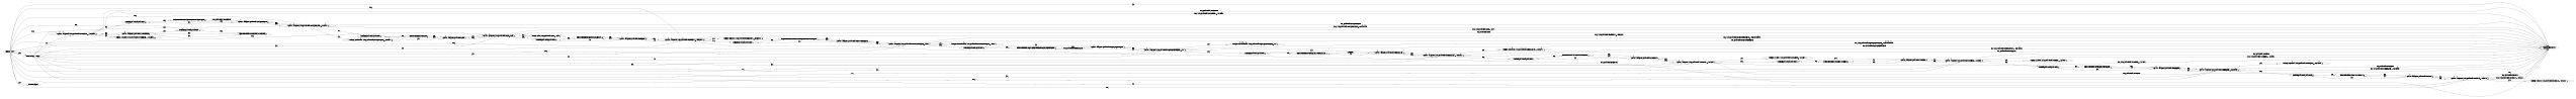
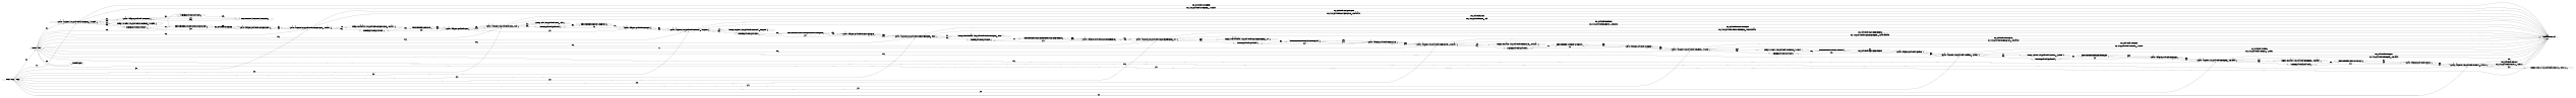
  digraph {
    rankdir=LR
    n1 [label=<(METHOD,&lt;clinit&gt;)>]
    n2 [label=<(BLOCK,&lt;empty&gt;,&lt;empty&gt;)>]
    n3 [label=<(&lt;operator&gt;.assignment,String AttributeInfo.SOURCE_FILE = &quot;SourceFile&quot;)<SUB>63</SUB>>]
    n4 [label=<(TYPE_REF,AttributeInfo,AttributeInfo)<SUB>63</SUB>>]
    n5 [label=<(&lt;operator&gt;.assignment,String AttributeInfo.CONSTANT_VALUE = &quot;Constant...)<SUB>65</SUB>>]
    n6 [label=<(&lt;operator&gt;.assignment,String AttributeInfo.CODE = &quot;Code&quot;)<SUB>67</SUB>>]
    n7 [label=<(&lt;operator&gt;.assignment,String AttributeInfo.EXCEPTIONS = &quot;Exceptions&quot;)<SUB>69</SUB>>]
    n8 [label=<(&lt;operator&gt;.assignment,String AttributeInfo.LINE_NUMBER_TABLE = &quot;LineN...)<SUB>71</SUB>>]
    n9 [label=<(&lt;operator&gt;.assignment,String AttributeInfo.LOCAL_VARIABLE_TABLE = &quot;Lo...)<SUB>73</SUB>>]
    n10 [label=<(&lt;operator&gt;.assignment,String AttributeInfo.INNER_CLASSES = &quot;InnerClas...)<SUB>75</SUB>>]
    n11 [label=<(&lt;operator&gt;.assignment,String AttributeInfo.SOURCE_DIR = &quot;SourceDir&quot;)<SUB>77</SUB>>]
    n12 [label=<(&lt;operator&gt;.assignment,String AttributeInfo.SYNTHETIC = &quot;Synthetic&quot;)<SUB>79</SUB>>]
    n13 [label=<(&lt;operator&gt;.assignment,String AttributeInfo.DEPRECATED = &quot;Deprecated&quot;)<SUB>81</SUB>>]
    n14 [label=<(&lt;operator&gt;.assignment,String AttributeInfo.UNKNOWN = &quot;Unknown&quot;)<SUB>83</SUB>>]
    n15 [label=<(MODIFIER,STATIC)>]
    n16 [label=<(METHOD_RETURN,void)>]
    n17 [label=<(&lt;operator&gt;.fieldAccess,AttributeInfo.SOURCE_FILE)<SUB>63</SUB>>]
    n18 [label=<(LITERAL,&quot;SourceFile&quot;,String AttributeInfo.SOURCE_FILE = &quot;SourceFile&quot;)<SUB>63</SUB>>]
    n19 [label=<(TYPE_REF,AttributeInfo,AttributeInfo)<SUB>65</SUB>>]
    n20 [label=<(FIELD_IDENTIFIER,SOURCE_FILE,SOURCE_FILE)<SUB>63</SUB>>]
    n21 [label=<(&lt;operator&gt;.fieldAccess,AttributeInfo.CONSTANT_VALUE)<SUB>65</SUB>>]
    n22 [label=<(LITERAL,&quot;ConstantValue&quot;,String AttributeInfo.CONSTANT_VALUE = &quot;Constant...)<SUB>65</SUB>>]
    n23 [label=<(TYPE_REF,AttributeInfo,AttributeInfo)<SUB>67</SUB>>]
    n24 [label=<(&lt;operator&gt;.fieldAccess,AttributeInfo.CODE)<SUB>67</SUB>>]
    n25 [label=<(LITERAL,&quot;Code&quot;,String AttributeInfo.CODE = &quot;Code&quot;)<SUB>67</SUB>>]
    n26 [label=<(TYPE_REF,AttributeInfo,AttributeInfo)<SUB>69</SUB>>]
    n27 [label=<(&lt;operator&gt;.fieldAccess,AttributeInfo.EXCEPTIONS)<SUB>69</SUB>>]
    n28 [label=<(LITERAL,&quot;Exceptions&quot;,String AttributeInfo.EXCEPTIONS = &quot;Exceptions&quot;)<SUB>69</SUB>>]
    n29 [label=<(TYPE_REF,AttributeInfo,AttributeInfo)<SUB>71</SUB>>]
    n30 [label=<(&lt;operator&gt;.fieldAccess,AttributeInfo.LINE_NUMBER_TABLE)<SUB>71</SUB>>]
    n31 [label=<(LITERAL,&quot;LineNumberTable&quot;,String AttributeInfo.LINE_NUMBER_TABLE = &quot;LineN...)<SUB>71</SUB>>]
    n32 [label=<(TYPE_REF,AttributeInfo,AttributeInfo)<SUB>73</SUB>>]
    n33 [label=<(&lt;operator&gt;.fieldAccess,AttributeInfo.LOCAL_VARIABLE_TABLE)<SUB>73</SUB>>]
    n34 [label=<(LITERAL,&quot;LocalVariableTable&quot;,String AttributeInfo.LOCAL_VARIABLE_TABLE = &quot;Lo...)<SUB>73</SUB>>]
    n35 [label=<(TYPE_REF,AttributeInfo,AttributeInfo)<SUB>75</SUB>>]
    n36 [label=<(&lt;operator&gt;.fieldAccess,AttributeInfo.INNER_CLASSES)<SUB>75</SUB>>]
    n37 [label=<(LITERAL,&quot;InnerClasses&quot;,String AttributeInfo.INNER_CLASSES = &quot;InnerClas...)<SUB>75</SUB>>]
    n38 [label=<(TYPE_REF,AttributeInfo,AttributeInfo)<SUB>77</SUB>>]
    n39 [label=<(&lt;operator&gt;.fieldAccess,AttributeInfo.SOURCE_DIR)<SUB>77</SUB>>]
    n40 [label=<(LITERAL,&quot;SourceDir&quot;,String AttributeInfo.SOURCE_DIR = &quot;SourceDir&quot;)<SUB>77</SUB>>]
    n41 [label=<(TYPE_REF,AttributeInfo,AttributeInfo)<SUB>79</SUB>>]
    n42 [label=<(&lt;operator&gt;.fieldAccess,AttributeInfo.SYNTHETIC)<SUB>79</SUB>>]
    n43 [label=<(LITERAL,&quot;Synthetic&quot;,String AttributeInfo.SYNTHETIC = &quot;Synthetic&quot;)<SUB>79</SUB>>]
    n44 [label=<(TYPE_REF,AttributeInfo,AttributeInfo)<SUB>81</SUB>>]
    n45 [label=<(&lt;operator&gt;.fieldAccess,AttributeInfo.DEPRECATED)<SUB>81</SUB>>]
    n46 [label=<(LITERAL,&quot;Deprecated&quot;,String AttributeInfo.DEPRECATED = &quot;Deprecated&quot;)<SUB>81</SUB>>]
    n47 [label=<(TYPE_REF,AttributeInfo,AttributeInfo)<SUB>83</SUB>>]
    n48 [label=<(&lt;operator&gt;.fieldAccess,AttributeInfo.UNKNOWN)<SUB>83</SUB>>]
    n49 [label=<(LITERAL,&quot;Unknown&quot;,String AttributeInfo.UNKNOWN = &quot;Unknown&quot;)<SUB>83</SUB>>]
    n50 [label=<(FIELD_IDENTIFIER,CONSTANT_VALUE,CONSTANT_VALUE)<SUB>65</SUB>>]
    n51 [label=<(FIELD_IDENTIFIER,CODE,CODE)<SUB>67</SUB>>]
    n52 [label=<(FIELD_IDENTIFIER,EXCEPTIONS,EXCEPTIONS)<SUB>69</SUB>>]
    n53 [label=<(FIELD_IDENTIFIER,LINE_NUMBER_TABLE,LINE_NUMBER_TABLE)<SUB>71</SUB>>]
    n54 [label=<(FIELD_IDENTIFIER,LOCAL_VARIABLE_TABLE,LOCAL_VARIABLE_TABLE)<SUB>73</SUB>>]
    n55 [label=<(FIELD_IDENTIFIER,INNER_CLASSES,INNER_CLASSES)<SUB>75</SUB>>]
    n56 [label=<(FIELD_IDENTIFIER,SOURCE_DIR,SOURCE_DIR)<SUB>77</SUB>>]
    n57 [label=<(FIELD_IDENTIFIER,SYNTHETIC,SYNTHETIC)<SUB>79</SUB>>]
    n58 [label=<(FIELD_IDENTIFIER,DEPRECATED,DEPRECATED)<SUB>81</SUB>>]
    n59 [label=<(FIELD_IDENTIFIER,UNKNOWN,UNKNOWN)<SUB>83</SUB>>]
-   n1 -> n2 [label="AST: "]
+   n2 -> n1 [label="AST: "]
    n1 -> n3 [label="DDG: "]
    n1 -> n4 [label="CFG: "]
    n1 -> n5 [label="DDG: "]
    n1 -> n6 [label="DDG: "]
    n1 -> n7 [label="DDG: "]
    n1 -> n8 [label="DDG: "]
    n1 -> n9 [label="DDG: "]
    n1 -> n10 [label="DDG: "]
    n1 -> n11 [label="DDG: "]
    n1 -> n12 [label="DDG: "]
    n1 -> n13 [label="DDG: "]
    n1 -> n14 [label="DDG: "]
    n1 -> n15 [label="AST: "]
    n1 -> n16 [label="AST: "]
    n2 -> n3 [label="AST: "]
    n2 -> n5 [label="AST: "]
    n2 -> n6 [label="AST: "]
    n2 -> n7 [label="AST: "]
    n2 -> n8 [label="AST: "]
    n2 -> n9 [label="AST: "]
    n2 -> n10 [label="AST: "]
    n2 -> n11 [label="AST: "]
    n2 -> n12 [label="AST: "]
    n2 -> n13 [label="AST: "]
    n2 -> n14 [label="AST: "]
    n3 -> n16 [label="DDG: AttributeInfo.SOURCE_FILE"]
    n3 -> n16 [label="DDG: String AttributeInfo.SOURCE_FILE = &quot;SourceFile&quot;"]
    n3 -> n17 [label="AST: "]
    n3 -> n18 [label="AST: "]
    n3 -> n19 [label="CFG: "]
    n4 -> n20 [label="CFG: "]
    n5 -> n16 [label="DDG: AttributeInfo.CONSTANT_VALUE"]
    n5 -> n16 [label="DDG: String AttributeInfo.CONSTANT_VALUE = &quot;ConstantValue&quot;"]
    n5 -> n21 [label="AST: "]
    n5 -> n22 [label="AST: "]
    n5 -> n23 [label="CFG: "]
    n6 -> n16 [label="DDG: AttributeInfo.CODE"]
    n6 -> n16 [label="DDG: String AttributeInfo.CODE = &quot;Code&quot;"]
    n6 -> n24 [label="AST: "]
    n6 -> n25 [label="AST: "]
    n6 -> n26 [label="CFG: "]
    n7 -> n16 [label="DDG: AttributeInfo.EXCEPTIONS"]
    n7 -> n16 [label="DDG: String AttributeInfo.EXCEPTIONS = &quot;Exceptions&quot;"]
    n7 -> n27 [label="AST: "]
    n7 -> n28 [label="AST: "]
    n7 -> n29 [label="CFG: "]
    n8 -> n16 [label="DDG: AttributeInfo.LINE_NUMBER_TABLE"]
    n8 -> n16 [label="DDG: String AttributeInfo.LINE_NUMBER_TABLE = &quot;LineNumberTable&quot;"]
    n8 -> n30 [label="AST: "]
    n8 -> n31 [label="AST: "]
    n8 -> n32 [label="CFG: "]
    n9 -> n16 [label="DDG: AttributeInfo.LOCAL_VARIABLE_TABLE"]
    n9 -> n16 [label="DDG: String AttributeInfo.LOCAL_VARIABLE_TABLE = &quot;LocalVariableTable&quot;"]
    n9 -> n33 [label="AST: "]
    n9 -> n34 [label="AST: "]
    n9 -> n35 [label="CFG: "]
    n10 -> n16 [label="DDG: AttributeInfo.INNER_CLASSES"]
    n10 -> n16 [label="DDG: String AttributeInfo.INNER_CLASSES = &quot;InnerClasses&quot;"]
    n10 -> n36 [label="AST: "]
    n10 -> n37 [label="AST: "]
    n10 -> n38 [label="CFG: "]
    n11 -> n16 [label="DDG: AttributeInfo.SOURCE_DIR"]
    n11 -> n16 [label="DDG: String AttributeInfo.SOURCE_DIR = &quot;SourceDir&quot;"]
    n11 -> n39 [label="AST: "]
    n11 -> n40 [label="AST: "]
    n11 -> n41 [label="CFG: "]
    n12 -> n16 [label="DDG: AttributeInfo.SYNTHETIC"]
    n12 -> n16 [label="DDG: String AttributeInfo.SYNTHETIC = &quot;Synthetic&quot;"]
    n12 -> n42 [label="AST: "]
    n12 -> n43 [label="AST: "]
    n12 -> n44 [label="CFG: "]
    n13 -> n16 [label="DDG: AttributeInfo.DEPRECATED"]
    n13 -> n16 [label="DDG: String AttributeInfo.DEPRECATED = &quot;Deprecated&quot;"]
    n13 -> n45 [label="AST: "]
    n13 -> n46 [label="AST: "]
    n13 -> n47 [label="CFG: "]
    n14 -> n16 [label="CFG: "]
    n14 -> n16 [label="DDG: AttributeInfo.UNKNOWN"]
    n14 -> n16 [label="DDG: String AttributeInfo.UNKNOWN = &quot;Unknown&quot;"]
    n14 -> n48 [label="AST: "]
    n14 -> n49 [label="AST: "]
    n17 -> n3 [label="CFG: "]
    n17 -> n4 [label="AST: "]
    n17 -> n20 [label="AST: "]
    n19 -> n50 [label="CFG: "]
    n20 -> n17 [label="CFG: "]
    n21 -> n5 [label="CFG: "]
    n21 -> n19 [label="AST: "]
    n21 -> n50 [label="DDG: AttributeInfo.SOURCE_FILE"]
    n23 -> n51 [label="CFG: "]
    n24 -> n6 [label="CFG: "]
    n24 -> n23 [label="AST: "]
    n24 -> n51 [label="AST: "]
    n26 -> n52 [label="CFG: "]
    n27 -> n7 [label="CFG: "]
    n27 -> n26 [label="AST: "]
-   n27 -> n52 [label="AST: "]
+   n27 -> n24 [label="AST: "]
    n29 -> n53 [label="CFG: "]
    n30 -> n8 [label="CFG: "]
    n30 -> n29 [label="AST: "]
    n30 -> n53 [label="AST: "]
    n32 -> n54 [label="CFG: "]
    n33 -> n9 [label="CFG: "]
    n33 -> n32 [label="AST: "]
-   n33 -> n54 [label="DDG: AttributeInfo.INNER_CLASSES"]
+   n33 -> n54 [label="AST: "]
    n35 -> n55 [label="CFG: "]
    n36 -> n10 [label="CFG: "]
    n36 -> n35 [label="AST: "]
    n36 -> n55 [label="AST: "]
    n38 -> n56 [label="CFG: "]
    n39 -> n11 [label="CFG: "]
    n39 -> n38 [label="AST: "]
    n39 -> n56 [label="AST: "]
    n41 -> n57 [label="CFG: "]
    n42 -> n12 [label="CFG: "]
    n42 -> n41 [label="AST: "]
-   n42 -> n57 [label="AST: "]
+   n42 -> n57 [label="DDG: AttributeInfo.LOCAL_VARIABLE_TABLE"]
    n44 -> n58 [label="CFG: "]
    n45 -> n13 [label="CFG: "]
    n45 -> n44 [label="AST: "]
    n45 -> n58 [label="AST: "]
    n47 -> n59 [label="CFG: "]
    n48 -> n14 [label="CFG: "]
    n48 -> n47 [label="AST: "]
    n48 -> n59 [label="AST: "]
    n50 -> n21 [label="CFG: "]
    n51 -> n24 [label="CFG: "]
    n52 -> n27 [label="CFG: "]
    n53 -> n30 [label="CFG: "]
    n54 -> n33 [label="CFG: "]
-   n55 -> n36 [label="VARIABLE: "]
+   n55 -> n36 [label="CFG: "]
    n56 -> n39 [label="CFG: "]
    n57 -> n42 [label="CFG: "]
    n58 -> n45 [label="CFG: "]
    n59 -> n48 [label="CFG: "]
  }
